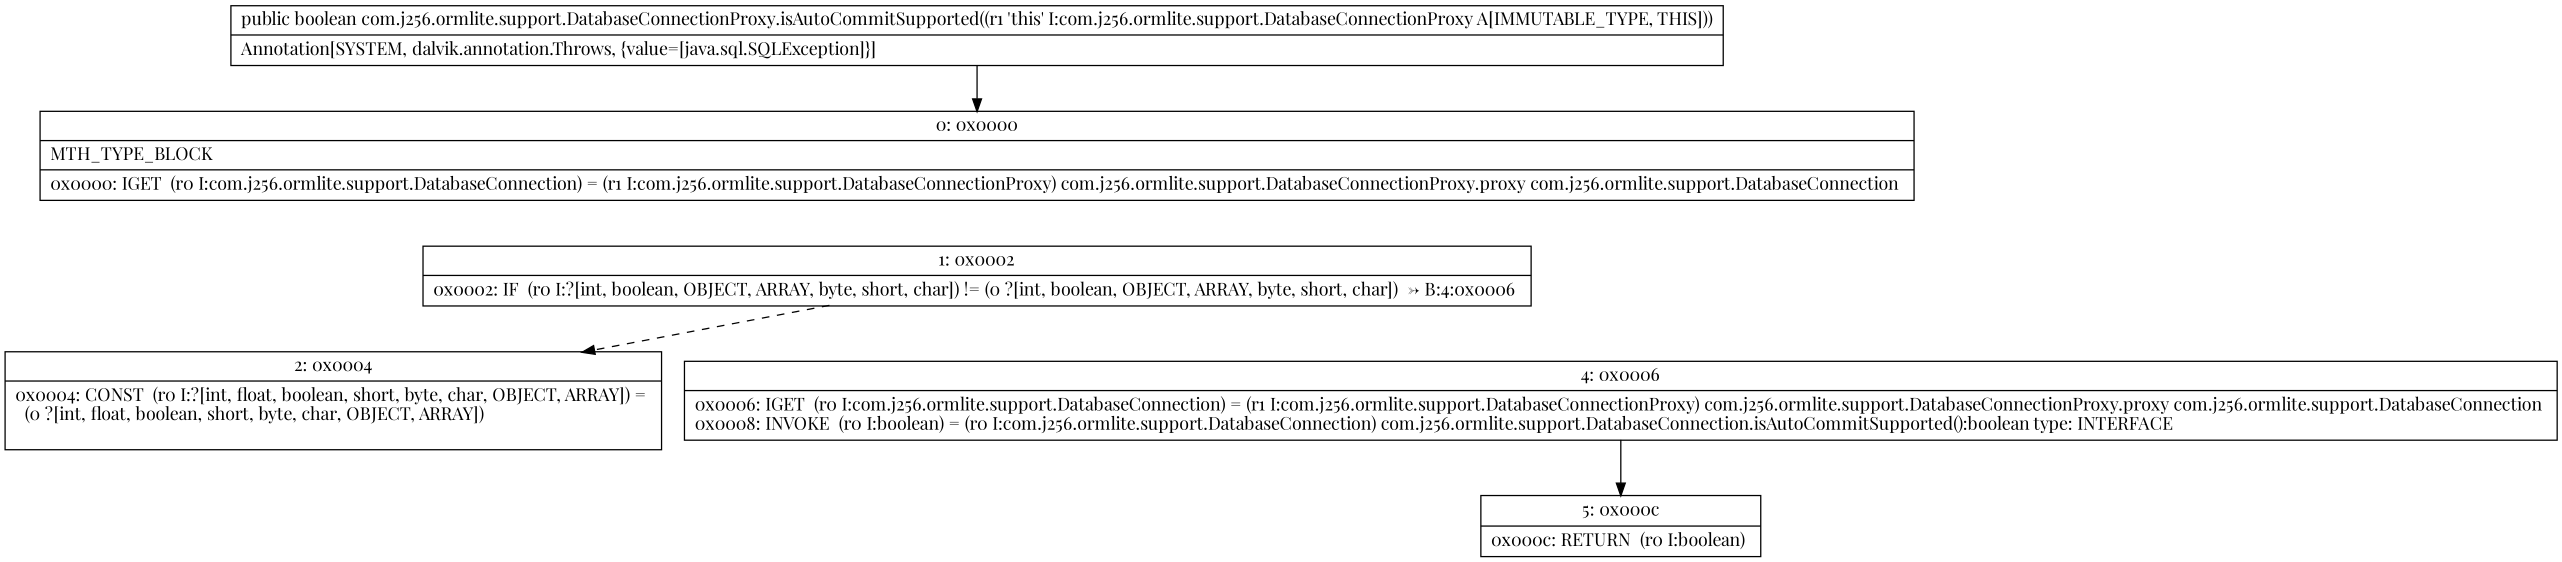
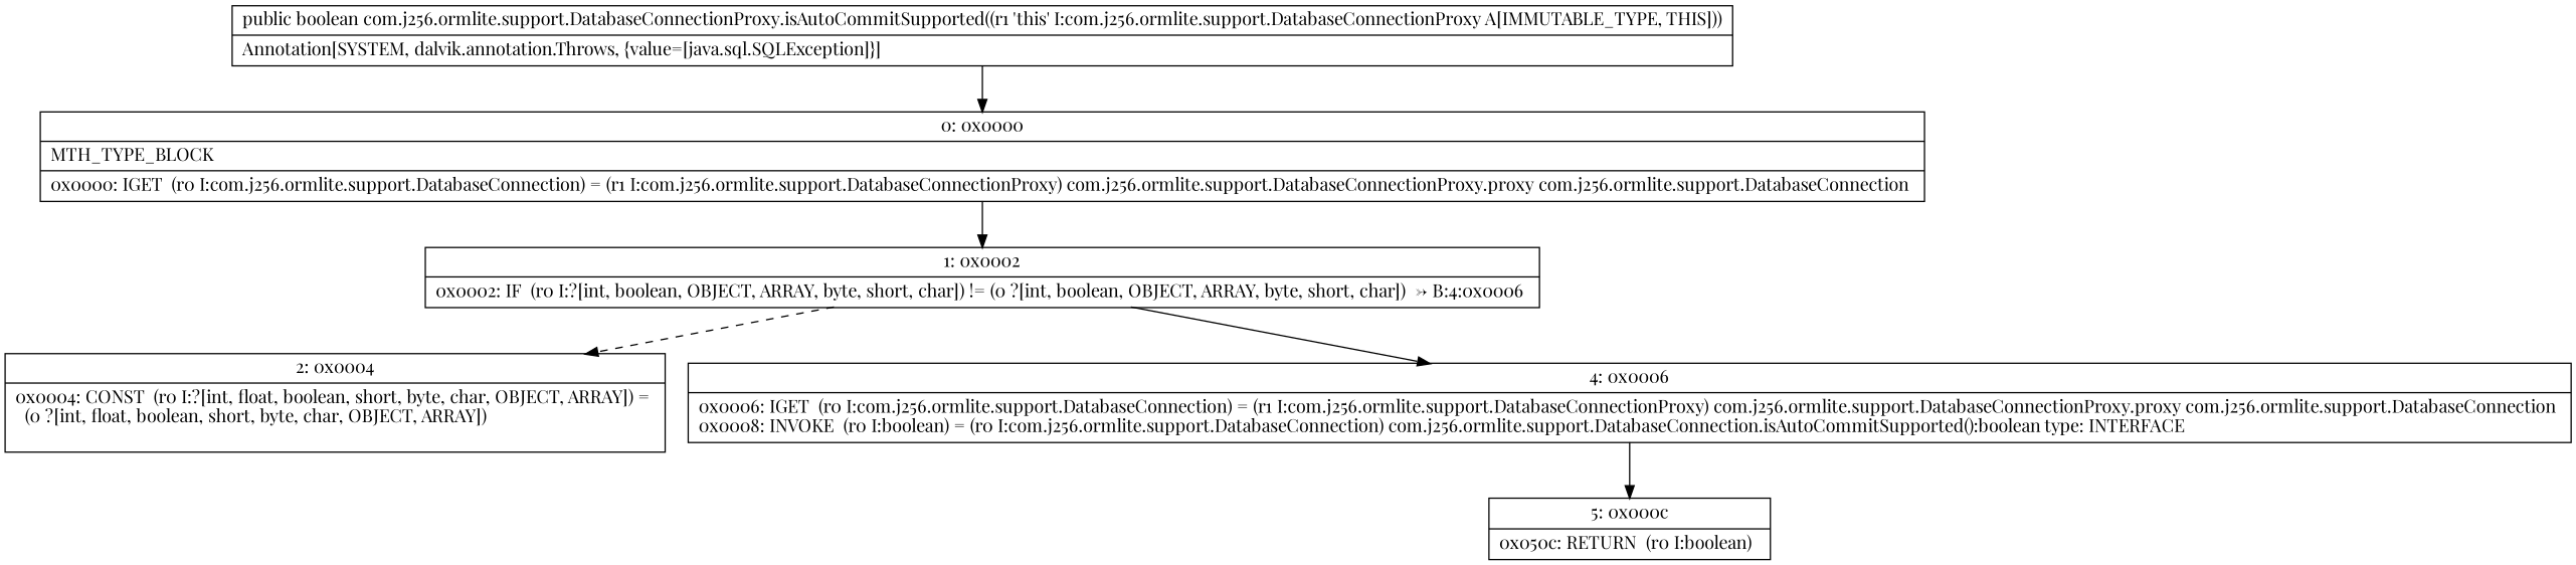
  digraph {
    fontname="Playfair Display"
    node [fontname="Playfair Display" shape=record]
    edge [fontname="Playfair Display"]
    n1 [label="{0\:\ 0x0000|MTH_TYPE_BLOCK\l|0x0000: IGET  (r0 I:com.j256.ormlite.support.DatabaseConnection) = (r1 I:com.j256.ormlite.support.DatabaseConnectionProxy) com.j256.ormlite.support.DatabaseConnectionProxy.proxy com.j256.ormlite.support.DatabaseConnection \l}"]
    n2 [label="{1\:\ 0x0002|0x0002: IF  (r0 I:?[int, boolean, OBJECT, ARRAY, byte, short, char]) != (0 ?[int, boolean, OBJECT, ARRAY, byte, short, char])  \-\> B:4:0x0006 \l}"]
    n3 [label="{2\:\ 0x0004|0x0004: CONST  (r0 I:?[int, float, boolean, short, byte, char, OBJECT, ARRAY]) = \l  (0 ?[int, float, boolean, short, byte, char, OBJECT, ARRAY])\l \l}"]
    n4 [label="{4\:\ 0x0006|0x0006: IGET  (r0 I:com.j256.ormlite.support.DatabaseConnection) = (r1 I:com.j256.ormlite.support.DatabaseConnectionProxy) com.j256.ormlite.support.DatabaseConnectionProxy.proxy com.j256.ormlite.support.DatabaseConnection \l0x0008: INVOKE  (r0 I:boolean) = (r0 I:com.j256.ormlite.support.DatabaseConnection) com.j256.ormlite.support.DatabaseConnection.isAutoCommitSupported():boolean type: INTERFACE \l}"]
-   n5 [label="{5\:\ 0x000c|0x000c: RETURN  (r0 I:boolean) \l}"]
+   n5 [label="{5\:\ 0x000c|0x050c: RETURN  (r0 I:boolean) \l}"]
    n6 [label="{public boolean com.j256.ormlite.support.DatabaseConnectionProxy.isAutoCommitSupported((r1 'this' I:com.j256.ormlite.support.DatabaseConnectionProxy A[IMMUTABLE_TYPE, THIS]))  | Annotation[SYSTEM, dalvik.annotation.Throws, \{value=[java.sql.SQLException]\}]\l}"]
+   n1 -> n2
    n2 -> n3 [style=dashed]
+   n2 -> n4
    n4 -> n5
    n6 -> n1
  }
